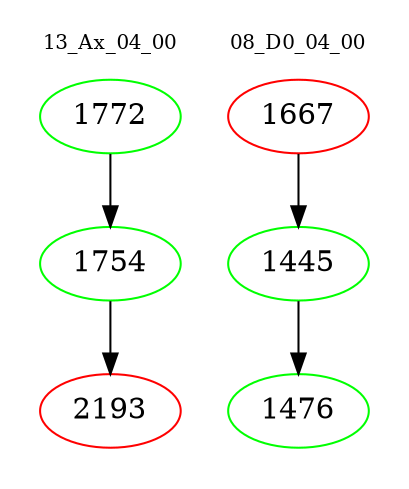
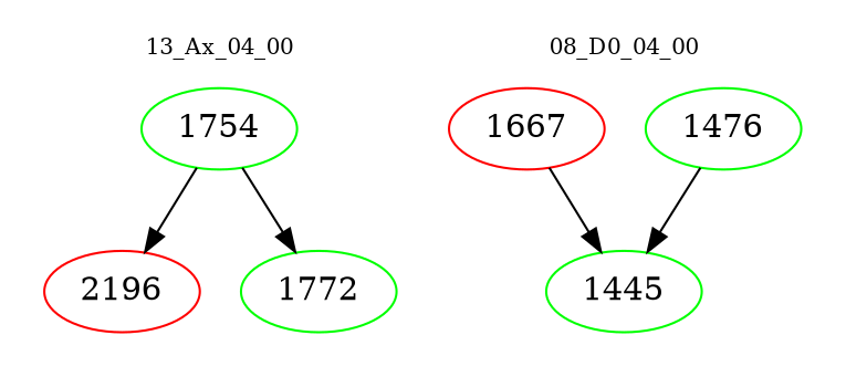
  digraph {
    node [color=green]
    edge [color=black]
    n1 [label=1754]
-   n2 [color=red label=2193]
+   n2 [color=red label=2196]
    n3 [label=1772]
    n4 [label=1445]
    n5 [label=1476]
    n6 [color=red label=1667]
    subgraph cluster_1 {
      color=white
      fontsize=10
      label="13_Ax_04_00"
      n1
      n2
      n3
    }
    subgraph cluster_2 {
      color=white
      fontsize=10
      label="08_D0_04_00"
      n4
      n5
      n6
    }
    n1 -> n2
-   n3 -> n1
-   n4 -> n5
+   n1 -> n3
+   n5 -> n4
    n6 -> n4
  }
